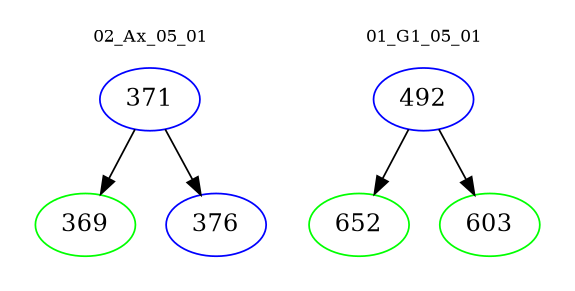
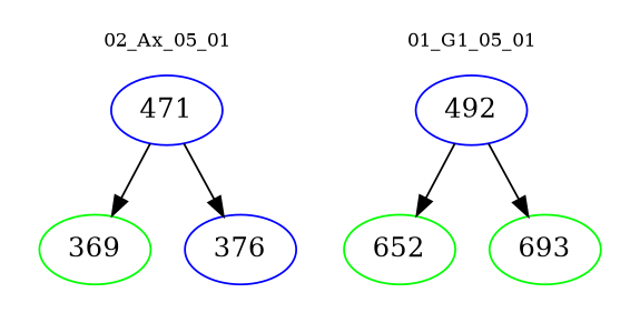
  digraph {
    node [color=blue]
    edge [color=black]
-   n1 [label=371]
+   n1 [label=471]
    n2 [color=green label=369]
    n3 [label=376]
    n4 [label=492]
    n5 [color=green label=652]
-   n6 [color=green label=603]
+   n6 [color=green label=693]
    subgraph cluster_1 {
      color=white
      fontsize=10
      label="02_Ax_05_01"
      n1
      n2
      n3
    }
    subgraph cluster_2 {
      color=white
      fontsize=10
      label="01_G1_05_01"
      n4
      n5
      n6
    }
    n1 -> n2
    n1 -> n3
    n4 -> n5
    n4 -> n6
  }
